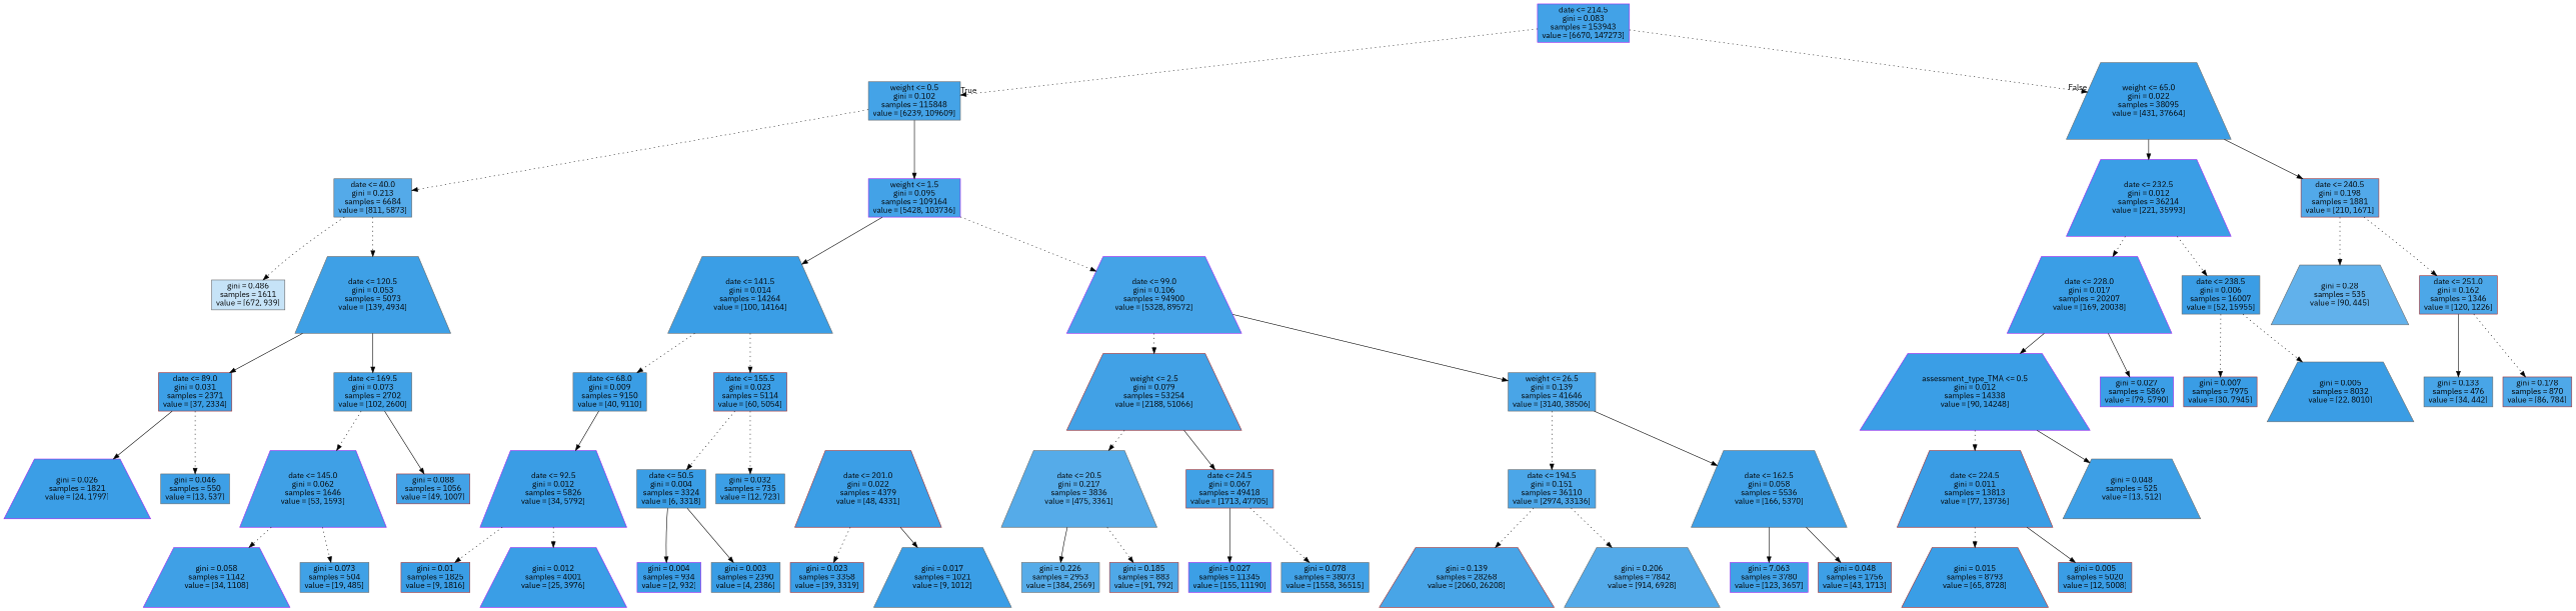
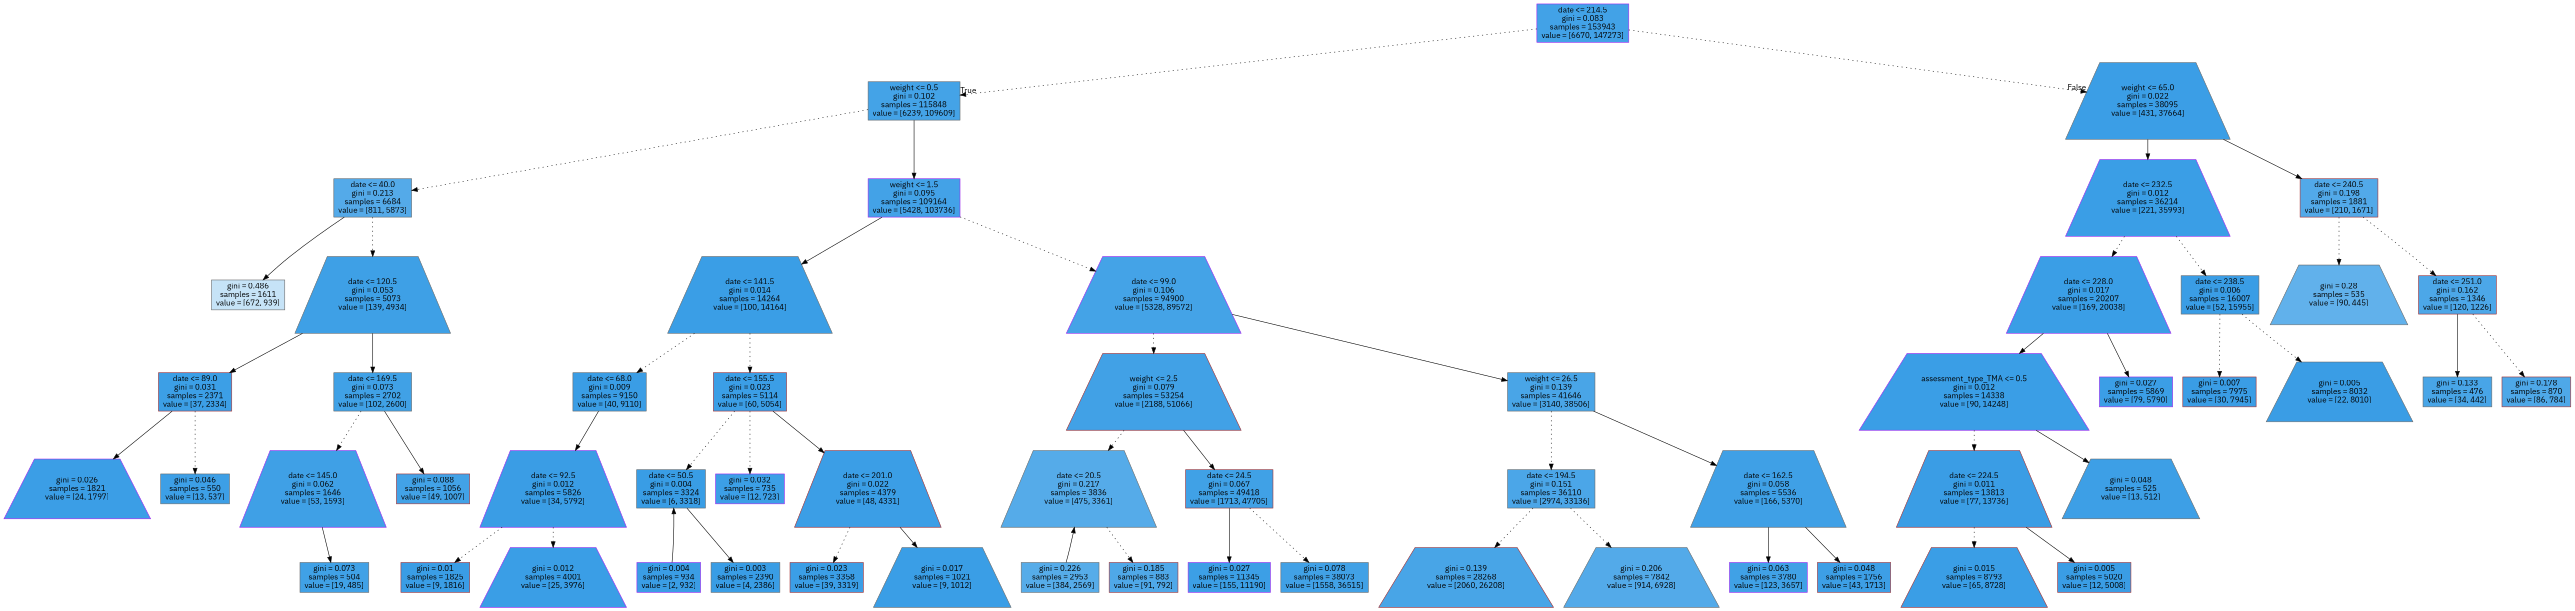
  digraph {
    fontname="IBM Plex Sans"
    node [color=gray40 fillcolor="#399de5fe" fontname="IBM Plex Sans" shape=box style=filled]
    edge [fontname="IBM Plex Sans" style=dotted]
    n1 [color=purple fillcolor="#399de5f3" label="date <= 214.5\ngini = 0.083\nsamples = 153943\nvalue = [6670, 147273]"]
    n2 [fillcolor="#399de5f0" label="weight <= 0.5\ngini = 0.102\nsamples = 115848\nvalue = [6239, 109609]"]
    n3 [fillcolor="#399de5fc" label="weight <= 65.0\ngini = 0.022\nsamples = 38095\nvalue = [431, 37664]" shape=trapezium]
    n4 [fillcolor="#399de5dc" label="date <= 40.0\ngini = 0.213\nsamples = 6684\nvalue = [811, 5873]"]
    n5 [color=purple fillcolor="#399de5f2" label="weight <= 1.5\ngini = 0.095\nsamples = 109164\nvalue = [5428, 103736]"]
    n6 [color=purple fillcolor="#399de5fd" label="date <= 232.5\ngini = 0.012\nsamples = 36214\nvalue = [221, 35993]" shape=trapezium]
    n7 [color=brown fillcolor="#399de5df" label="date <= 240.5\ngini = 0.198\nsamples = 1881\nvalue = [210, 1671]"]
    n8 [fillcolor="#399de549" label="gini = 0.486\nsamples = 1611\nvalue = [672, 939]"]
    n9 [fillcolor="#399de5f8" label="date <= 120.5\ngini = 0.053\nsamples = 5073\nvalue = [139, 4934]" shape=trapezium]
    n10 [fillcolor="#399de5fd" label="date <= 141.5\ngini = 0.014\nsamples = 14264\nvalue = [100, 14164]" shape=trapezium]
    n11 [color=purple fillcolor="#399de5f0" label="date <= 99.0\ngini = 0.106\nsamples = 94900\nvalue = [5328, 89572]" shape=trapezium]
    n12 [color=brown fillcolor="#399de5fb" label="date <= 89.0\ngini = 0.031\nsamples = 2371\nvalue = [37, 2334]"]
    n13 [fillcolor="#399de5f5" label="date <= 169.5\ngini = 0.073\nsamples = 2702\nvalue = [102, 2600]"]
    n14 [color=purple fillcolor="#399de5fc" label="gini = 0.026\nsamples = 1821\nvalue = [24, 1797]" shape=trapezium]
    n15 [fillcolor="#399de5f9" label="gini = 0.046\nsamples = 550\nvalue = [13, 537]"]
    n16 [color=purple fillcolor="#399de5f7" label="date <= 145.0\ngini = 0.062\nsamples = 1646\nvalue = [53, 1593]" shape=trapezium]
    n17 [color=brown fillcolor="#399de5f3" label="gini = 0.088\nsamples = 1056\nvalue = [49, 1007]"]
-   n18 [color=purple fillcolor="#399de5f7" label="gini = 0.058\nsamples = 1142\nvalue = [34, 1108]" shape=trapezium]
    n19 [fillcolor="#399de5f5" label="gini = 0.073\nsamples = 504\nvalue = [19, 485]"]
    n20 [label="date <= 68.0\ngini = 0.009\nsamples = 9150\nvalue = [40, 9110]"]
    n21 [color=brown fillcolor="#399de5fc" label="date <= 155.5\ngini = 0.023\nsamples = 5114\nvalue = [60, 5054]"]
    n22 [color=brown fillcolor="#399de5f4" label="weight <= 2.5\ngini = 0.079\nsamples = 53254\nvalue = [2188, 51066]" shape=trapezium]
    n23 [fillcolor="#399de5ea" label="weight <= 26.5\ngini = 0.139\nsamples = 41646\nvalue = [3140, 38506]"]
    n24 [color=purple label="date <= 92.5\ngini = 0.012\nsamples = 5826\nvalue = [34, 5792]" shape=trapezium]
    n25 [fillcolor="#399de5ff" label="date <= 50.5\ngini = 0.004\nsamples = 3324\nvalue = [6, 3318]"]
-   n26 [fillcolor="#399de5fb" label="gini = 0.032\nsamples = 735\nvalue = [12, 723]"]
+   n26 [color=purple fillcolor="#399de5fb" label="gini = 0.032\nsamples = 735\nvalue = [12, 723]"]
    n27 [color=brown fillcolor="#399de5fc" label="date <= 201.0\ngini = 0.022\nsamples = 4379\nvalue = [48, 4331]" shape=trapezium]
    n28 [color=purple label="gini = 0.004\nsamples = 934\nvalue = [2, 932]"]
    n29 [fillcolor="#399de5ff" label="gini = 0.003\nsamples = 2390\nvalue = [4, 2386]"]
    n30 [color=brown label="gini = 0.01\nsamples = 1825\nvalue = [9, 1816]"]
    n31 [color=purple fillcolor="#399de5fd" label="gini = 0.012\nsamples = 4001\nvalue = [25, 3976]" shape=trapezium]
    n32 [color=brown fillcolor="#399de5fc" label="gini = 0.023\nsamples = 3358\nvalue = [39, 3319]"]
    n33 [fillcolor="#399de5fd" label="gini = 0.017\nsamples = 1021\nvalue = [9, 1012]" shape=trapezium]
    n34 [fillcolor="#399de5db" label="date <= 20.5\ngini = 0.217\nsamples = 3836\nvalue = [475, 3361]" shape=trapezium]
    n35 [color=brown fillcolor="#399de5f6" label="date <= 24.5\ngini = 0.067\nsamples = 49418\nvalue = [1713, 47705]"]
    n36 [fillcolor="#399de5e8" label="date <= 194.5\ngini = 0.151\nsamples = 36110\nvalue = [2974, 33136]"]
    n37 [fillcolor="#399de5f7" label="date <= 162.5\ngini = 0.058\nsamples = 5536\nvalue = [166, 5370]" shape=trapezium]
    n38 [fillcolor="#399de5d9" label="gini = 0.226\nsamples = 2953\nvalue = [384, 2569]"]
    n39 [color=brown fillcolor="#399de5e2" label="gini = 0.185\nsamples = 883\nvalue = [91, 792]"]
    n40 [color=purple fillcolor="#399de5fb" label="gini = 0.027\nsamples = 11345\nvalue = [155, 11190]"]
    n41 [fillcolor="#399de5f4" label="gini = 0.078\nsamples = 38073\nvalue = [1558, 36515]"]
    n42 [color=brown fillcolor="#399de5eb" label="gini = 0.139\nsamples = 28268\nvalue = [2060, 26208]" shape=trapezium]
    n43 [fillcolor="#399de5dd" label="gini = 0.206\nsamples = 7842\nvalue = [914, 6928]" shape=trapezium]
-   n44 [color=purple fillcolor="#399de5f6" label="gini = 7.063\nsamples = 3780\nvalue = [123, 3657]"]
+   n44 [color=purple fillcolor="#399de5f6" label="gini = 0.063\nsamples = 3780\nvalue = [123, 3657]"]
    n45 [color=brown fillcolor="#399de5f9" label="gini = 0.048\nsamples = 1756\nvalue = [43, 1713]"]
    n46 [color=purple fillcolor="#399de5fd" label="date <= 228.0\ngini = 0.017\nsamples = 20207\nvalue = [169, 20038]" shape=trapezium]
    n47 [label="date <= 238.5\ngini = 0.006\nsamples = 16007\nvalue = [52, 15955]"]
    n48 [fillcolor="#399de5cb" label="gini = 0.28\nsamples = 535\nvalue = [90, 445]" shape=trapezium]
    n49 [color=brown fillcolor="#399de5e6" label="date <= 251.0\ngini = 0.162\nsamples = 1346\nvalue = [120, 1226]"]
    n50 [color=purple fillcolor="#399de5fd" label="assessment_type_TMA <= 0.5\ngini = 0.012\nsamples = 14338\nvalue = [90, 14248]" shape=trapezium]
    n51 [color=purple fillcolor="#399de5fc" label="gini = 0.027\nsamples = 5869\nvalue = [79, 5790]"]
    n52 [color=brown label="gini = 0.007\nsamples = 7975\nvalue = [30, 7945]"]
    n53 [label="gini = 0.005\nsamples = 8032\nvalue = [22, 8010]" shape=trapezium]
    n54 [color=brown label="date <= 224.5\ngini = 0.011\nsamples = 13813\nvalue = [77, 13736]" shape=trapezium]
    n55 [fillcolor="#399de5f9" label="gini = 0.048\nsamples = 525\nvalue = [13, 512]" shape=trapezium]
    n56 [color=brown fillcolor="#399de5fd" label="gini = 0.015\nsamples = 8793\nvalue = [65, 8728]" shape=trapezium]
    n57 [color=brown label="gini = 0.005\nsamples = 5020\nvalue = [12, 5008]"]
    n58 [fillcolor="#399de5eb" label="gini = 0.133\nsamples = 476\nvalue = [34, 442]"]
    n59 [color=brown fillcolor="#399de5e3" label="gini = 0.178\nsamples = 870\nvalue = [86, 784]"]
    n1 -> n2 [headlabel=True labelangle=45 labeldistance=2.5]
    n1 -> n3 [headlabel=False labelangle=-45 labeldistance=2.5]
    n2 -> n4
    n2 -> n5 [style=solid]
    n3 -> n6 [style=solid]
    n3 -> n7 [style=solid]
-   n4 -> n8
+   n4 -> n8 [style=solid]
    n4 -> n9
    n5 -> n10 [style=solid]
    n5 -> n11
    n6 -> n46
    n6 -> n47
    n7 -> n48
    n7 -> n49
    n9 -> n12 [style=solid]
    n9 -> n13 [style=solid]
    n10 -> n20
    n10 -> n21
    n11 -> n22
    n11 -> n23 [style=solid]
    n12 -> n14 [style=solid]
    n12 -> n15
    n13 -> n16
    n13 -> n17 [style=solid]
-   n16 -> n18
-   n16 -> n19
+   n16 -> n19 [style=solid]
    n20 -> n24 [style=solid]
    n21 -> n25
    n21 -> n26
+   n21 -> n27 [style=solid]
    n22 -> n34
    n22 -> n35 [style=solid]
    n23 -> n36
    n23 -> n37 [style=solid]
    n24 -> n30
    n24 -> n31
-   n25 -> n28 [style=solid]
+   n28 -> n25 [style=solid]
    n25 -> n29 [style=solid]
    n27 -> n32
    n27 -> n33 [style=solid]
-   n34 -> n38 [style=solid]
+   n38 -> n34 [style=solid]
    n34 -> n39
    n35 -> n40 [style=solid]
    n35 -> n41
    n36 -> n42
    n36 -> n43
    n37 -> n44 [style=solid]
    n37 -> n45 [style=solid]
    n46 -> n50 [style=solid]
    n46 -> n51 [style=solid]
    n47 -> n52
    n47 -> n53
    n49 -> n58 [style=solid]
    n49 -> n59
    n50 -> n54
    n50 -> n55 [style=solid]
    n54 -> n56
    n54 -> n57 [style=solid]
  }
